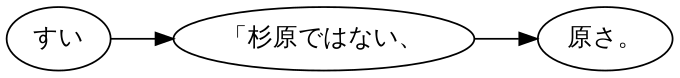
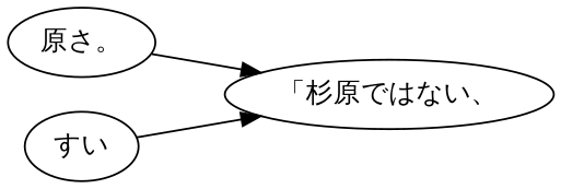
  digraph {
    rankdir=LR
    n1 [label="「杉原ではない、"]
    n2 [label="原さ。"]
    n3 [label="すい"]
-   n1 -> n2
+   n2 -> n1
    n3 -> n1
  }
